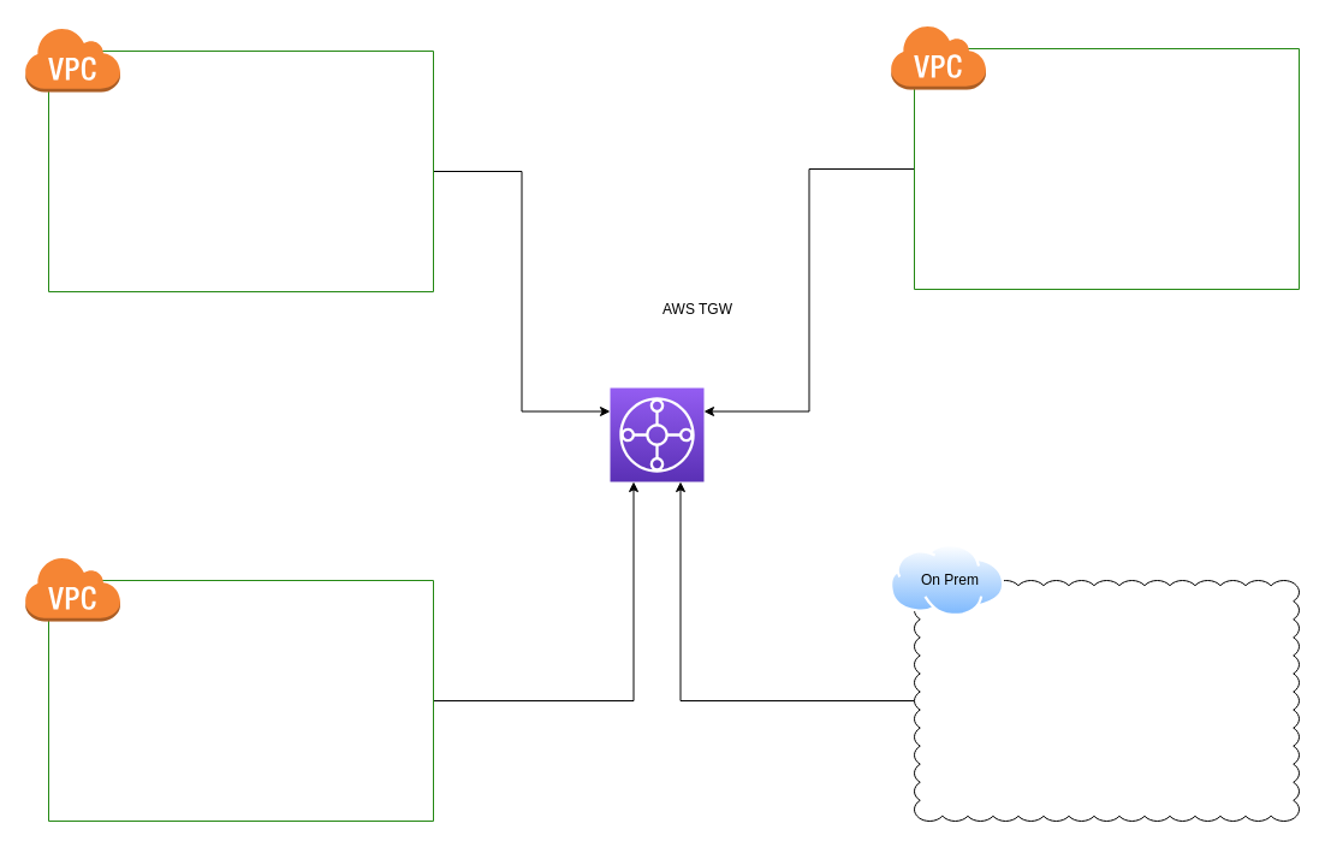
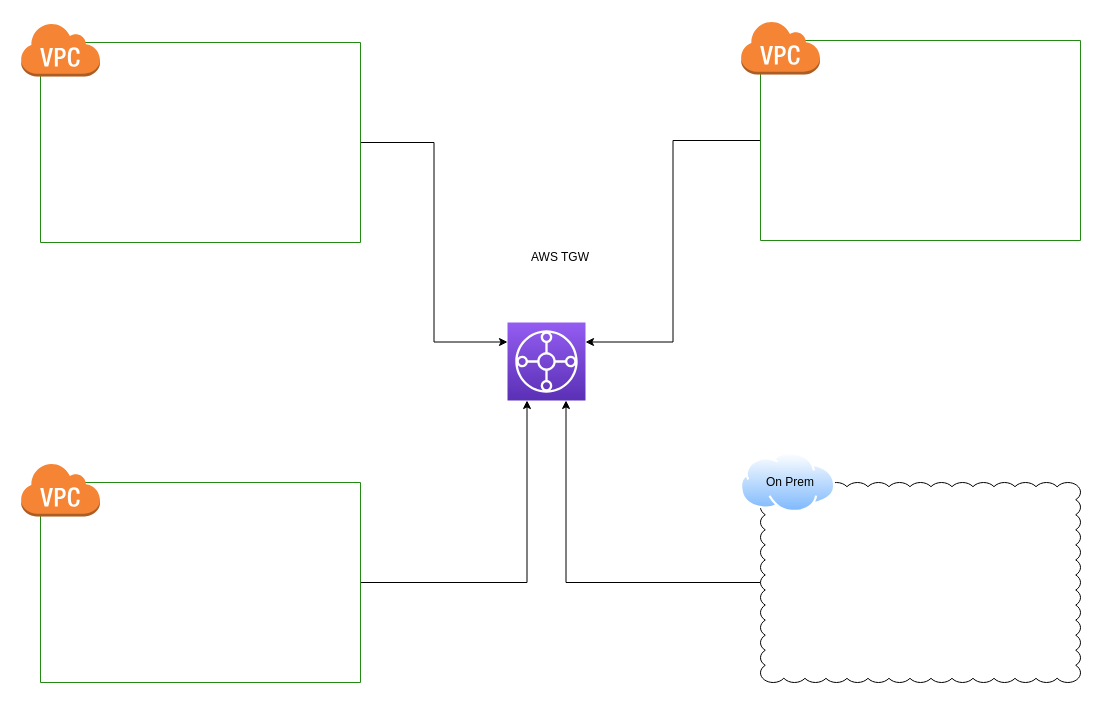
  <mxCell id="0" />
  <mxCell id="1" parent="0" />
  <mxCell id="2" value="" style="sketch=0;points=[[0,0,0],[0.25,0,0],[0.5,0,0],[0.75,0,0],[1,0,0],[0,1,0],[0.25,1,0],[0.5,1,0],[0.75,1,0],[1,1,0],[0,0.25,0],[0,0.5,0],[0,0.75,0],[1,0.25,0],[1,0.5,0],[1,0.75,0]];outlineConnect=0;fontColor=#232F3E;gradientColor=#945DF2;gradientDirection=north;fillColor=#5A30B5;strokeColor=#ffffff;dashed=0;verticalLabelPosition=bottom;verticalAlign=top;align=center;html=1;fontSize=12;fontStyle=0;aspect=fixed;shape=mxgraph.aws4.resourceIcon;resIcon=mxgraph.aws4.transit_gateway;" vertex="1" parent="1"><mxGeometry x="507" y="322" width="78" height="78" as="geometry" /></mxCell>
  <mxCell id="3" style="edgeStyle=orthogonalEdgeStyle;rounded=0;orthogonalLoop=1;jettySize=auto;html=1;entryX=0;entryY=0.25;entryDx=0;entryDy=0;entryPerimeter=0;" edge="1" parent="1" source="4" target="2"><mxGeometry relative="1" as="geometry" /></mxCell>
  <mxCell id="4" value="VPC" style="points=[[0,0],[0.25,0],[0.5,0],[0.75,0],[1,0],[1,0.25],[1,0.5],[1,0.75],[1,1],[0.75,1],[0.5,1],[0.25,1],[0,1],[0,0.75],[0,0.5],[0,0.25]];outlineConnect=0;gradientColor=none;html=1;whiteSpace=wrap;fontSize=12;fontStyle=0;container=1;pointerEvents=0;collapsible=0;recursiveResize=0;shape=mxgraph.aws4.group;grIcon=mxgraph.aws4.group_vpc;strokeColor=#248814;fillColor=none;verticalAlign=top;align=left;spacingLeft=30;fontColor=#AAB7B8;dashed=0;" vertex="1" parent="1"><mxGeometry x="40" y="42" width="320" height="200" as="geometry" /></mxCell>
  <mxCell id="5" value="" style="outlineConnect=0;dashed=0;verticalLabelPosition=bottom;verticalAlign=top;align=center;html=1;shape=mxgraph.aws3.virtual_private_cloud;fillColor=#F58534;gradientColor=none;" vertex="1" parent="4"><mxGeometry x="-20" y="-20" width="79.5" height="54" as="geometry" /></mxCell>
  <mxCell id="6" style="edgeStyle=orthogonalEdgeStyle;rounded=0;orthogonalLoop=1;jettySize=auto;html=1;exitX=0;exitY=0.5;exitDx=0;exitDy=0;entryX=1;entryY=0.25;entryDx=0;entryDy=0;entryPerimeter=0;" edge="1" parent="1" source="7" target="2"><mxGeometry relative="1" as="geometry" /></mxCell>
  <mxCell id="7" value="VPC" style="points=[[0,0],[0.25,0],[0.5,0],[0.75,0],[1,0],[1,0.25],[1,0.5],[1,0.75],[1,1],[0.75,1],[0.5,1],[0.25,1],[0,1],[0,0.75],[0,0.5],[0,0.25]];outlineConnect=0;gradientColor=none;html=1;whiteSpace=wrap;fontSize=12;fontStyle=0;container=1;pointerEvents=0;collapsible=0;recursiveResize=0;shape=mxgraph.aws4.group;grIcon=mxgraph.aws4.group_vpc;strokeColor=#248814;fillColor=none;verticalAlign=top;align=left;spacingLeft=30;fontColor=#AAB7B8;dashed=0;" vertex="1" parent="1"><mxGeometry x="760" y="40" width="320" height="200" as="geometry" /></mxCell>
  <mxCell id="8" value="" style="outlineConnect=0;dashed=0;verticalLabelPosition=bottom;verticalAlign=top;align=center;html=1;shape=mxgraph.aws3.virtual_private_cloud;fillColor=#F58534;gradientColor=none;" vertex="1" parent="7"><mxGeometry x="-20" y="-20" width="79.5" height="54" as="geometry" /></mxCell>
  <mxCell id="9" style="edgeStyle=orthogonalEdgeStyle;rounded=0;orthogonalLoop=1;jettySize=auto;html=1;exitX=1;exitY=0.5;exitDx=0;exitDy=0;entryX=0.25;entryY=1;entryDx=0;entryDy=0;entryPerimeter=0;" edge="1" parent="1" source="10" target="2"><mxGeometry relative="1" as="geometry"><mxPoint x="470" y="412" as="targetPoint" /></mxGeometry></mxCell>
  <mxCell id="10" value="VPC" style="points=[[0,0],[0.25,0],[0.5,0],[0.75,0],[1,0],[1,0.25],[1,0.5],[1,0.75],[1,1],[0.75,1],[0.5,1],[0.25,1],[0,1],[0,0.75],[0,0.5],[0,0.25]];outlineConnect=0;gradientColor=none;html=1;whiteSpace=wrap;fontSize=12;fontStyle=0;container=1;pointerEvents=0;collapsible=0;recursiveResize=0;shape=mxgraph.aws4.group;grIcon=mxgraph.aws4.group_vpc;strokeColor=#248814;fillColor=none;verticalAlign=top;align=left;spacingLeft=30;fontColor=#AAB7B8;dashed=0;" vertex="1" parent="1"><mxGeometry x="40" y="482" width="320" height="200" as="geometry" /></mxCell>
  <mxCell id="11" value="" style="outlineConnect=0;dashed=0;verticalLabelPosition=bottom;verticalAlign=top;align=center;html=1;shape=mxgraph.aws3.virtual_private_cloud;fillColor=#F58534;gradientColor=none;" vertex="1" parent="10"><mxGeometry x="-20" y="-20" width="79.5" height="54" as="geometry" /></mxCell>
  <mxCell id="12" style="edgeStyle=orthogonalEdgeStyle;rounded=0;orthogonalLoop=1;jettySize=auto;html=1;entryX=0.75;entryY=1;entryDx=0;entryDy=0;entryPerimeter=0;" edge="1" parent="1" source="13" target="2"><mxGeometry relative="1" as="geometry"><mxPoint x="600" y="362" as="targetPoint" /></mxGeometry></mxCell>
  <mxCell id="13" value="" style="whiteSpace=wrap;html=1;shape=mxgraph.basic.cloud_rect" vertex="1" parent="1"><mxGeometry x="760" y="482" width="320" height="200" as="geometry" /></mxCell>
  <mxCell id="14" value="" style="aspect=fixed;perimeter=ellipsePerimeter;html=1;align=center;shadow=0;dashed=0;spacingTop=3;image;image=img/lib/active_directory/internet_cloud.svg;" vertex="1" parent="1"><mxGeometry x="740" y="452" width="95.24" height="60" as="geometry" /></mxCell>
- <mxCell id="15" value="AWS TGW" style="text;html=1;strokeColor=none;fillColor=none;align=center;verticalAlign=middle;whiteSpace=wrap;rounded=0;" vertex="1" parent="1"><mxGeometry x="540" y="242" width="80" height="30" as="geometry" /></mxCell>
+ <mxCell id="15" value="AWS TGW" style="text;html=1;strokeColor=none;fillColor=none;align=center;verticalAlign=middle;whiteSpace=wrap;rounded=0;" vertex="1" parent="1"><mxGeometry x="520" y="242" width="80" height="30" as="geometry" /></mxCell>
  <mxCell id="16" value="On Prem" style="text;html=1;strokeColor=none;fillColor=none;align=center;verticalAlign=middle;whiteSpace=wrap;rounded=0;" vertex="1" parent="1"><mxGeometry x="745.24" y="457" width="90" height="50" as="geometry" /></mxCell>
